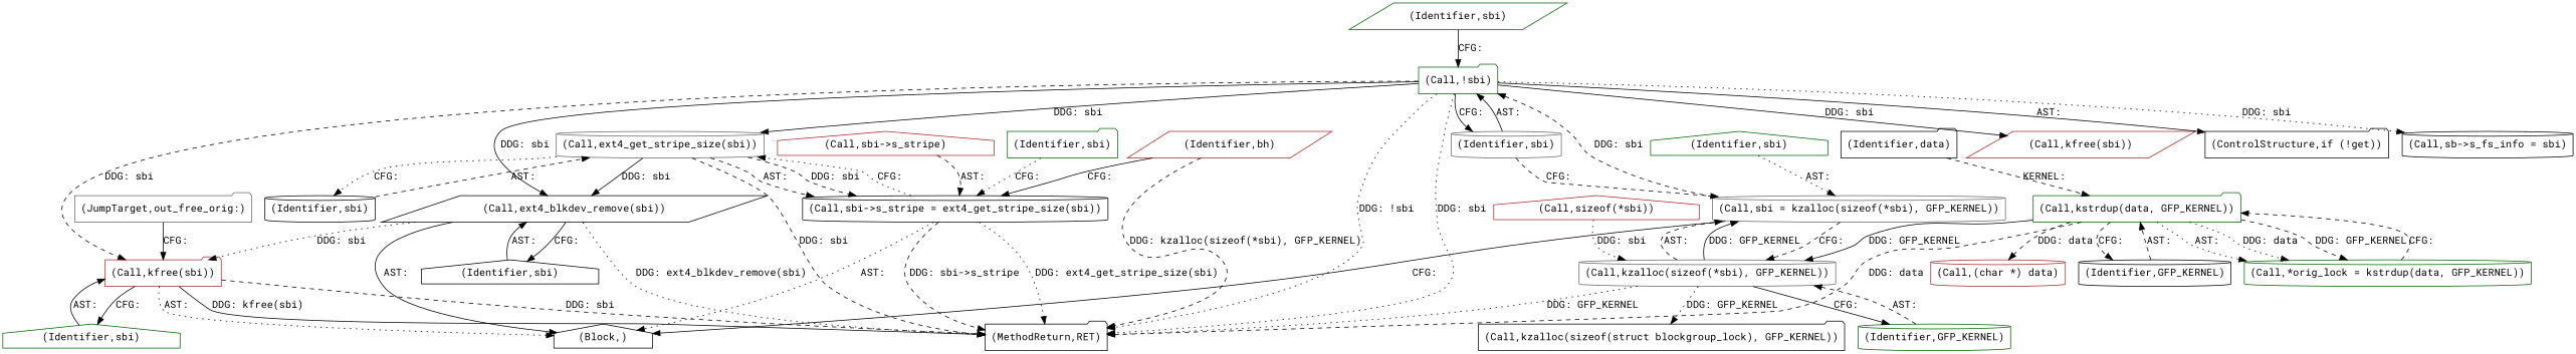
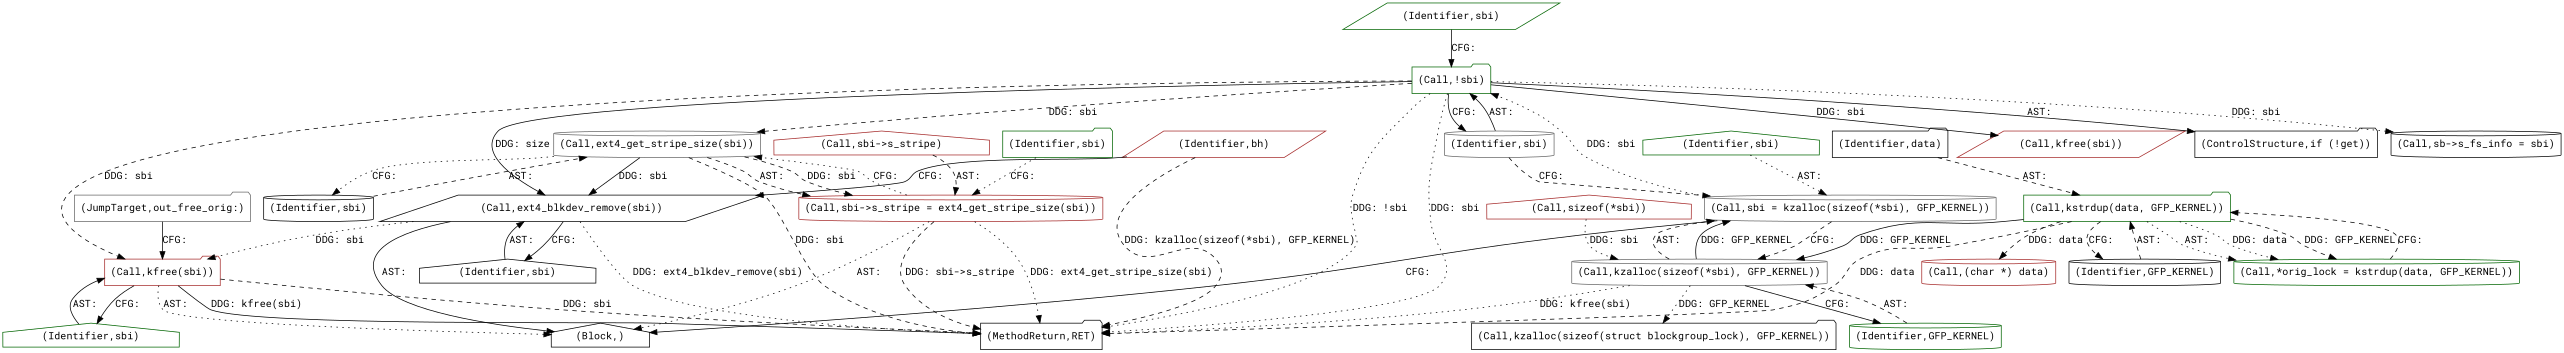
  digraph {
    fontname="Roboto Mono"
    node [color=black fontname="Roboto Mono" shape=cylinder]
    edge [fontname="Roboto Mono" style=dashed]
    n1 [color=gray40 label="(Call,ext4_get_stripe_size(sbi))"]
-   n2 [label="(Call,sbi->s_stripe = ext4_get_stripe_size(sbi))"]
+   n2 [color=brown label="(Call,sbi->s_stripe = ext4_get_stripe_size(sbi))"]
    n3 [label="(Call,ext4_blkdev_remove(sbi))" shape=parallelogram]
    n4 [label="(Identifier,sbi)"]
    n5 [label="(MethodReturn,RET)" shape=folder]
    n6 [label="(Block,)" shape=house]
    n7 [color=brown label="(Call,kfree(sbi))" shape=folder]
    n8 [label="(Identifier,sbi)" shape=house]
    n9 [color=darkgreen label="(Call,!sbi)" shape=folder]
    n10 [color=brown label="(Call,kfree(sbi))" shape=parallelogram]
    n11 [label="(ControlStructure,if (!get))" shape=folder]
    n12 [color=gray40 label="(Identifier,sbi)"]
    n13 [label="(Call,sb->s_fs_info = sbi)"]
    n14 [color=darkgreen label="(Identifier,sbi)" shape=house]
    n15 [color=gray40 label="(Call,sbi = kzalloc(sizeof(*sbi), GFP_KERNEL))"]
    n16 [color=gray40 label="(Call,kzalloc(sizeof(*sbi), GFP_KERNEL))"]
    n17 [label="(Call,kzalloc(sizeof(struct blockgroup_lock), GFP_KERNEL))" shape=folder]
    n18 [color=darkgreen label="(Identifier,GFP_KERNEL)"]
    n19 [color=darkgreen label="(Call,kstrdup(data, GFP_KERNEL))" shape=folder]
    n20 [color=brown label="(Call,(char *) data)"]
    n21 [label="(Identifier,GFP_KERNEL)"]
    n22 [color=darkgreen label="(Call,*orig_lock = kstrdup(data, GFP_KERNEL))"]
    n23 [label="(Identifier,data)" shape=folder]
    n24 [color=darkgreen label="(Identifier,sbi)" shape=parallelogram]
    n25 [color=darkgreen label="(Identifier,sbi)" shape=house]
    n26 [color=brown label="(Call,sizeof(*sbi))" shape=house]
    n27 [color=gray40 label="(JumpTarget,out_free_orig:)" shape=folder]
    n28 [color=brown label="(Identifier,bh)" shape=parallelogram]
    n29 [color=brown label="(Call,sbi->s_stripe)" shape=house]
    n30 [color=darkgreen label="(Identifier,sbi)" shape=folder]
    n1 -> n2 [label="AST: "]
    n1 -> n2 [label="DDG: sbi"]
    n1 -> n3 [label="DDG: sbi" style=solid]
    n1 -> n4 [label="CFG: " style=dotted]
    n1 -> n5 [label="DDG: sbi"]
    n2 -> n1 [label="CFG: " style=dotted]
    n2 -> n5 [label="DDG: ext4_get_stripe_size(sbi)" style=dotted]
    n2 -> n5 [label="DDG: sbi->s_stripe"]
    n2 -> n6 [label="AST: " style=dotted]
    n3 -> n5 [label="DDG: ext4_blkdev_remove(sbi)" style=dotted]
    n3 -> n6 [label="AST: " style=solid]
    n3 -> n7 [label="DDG: sbi" style=dotted]
    n3 -> n8 [label="CFG: " style=solid]
    n4 -> n1 [label="AST: "]
    n7 -> n5 [label="DDG: kfree(sbi)" style=solid]
    n7 -> n5 [label="DDG: sbi"]
    n7 -> n6 [label="AST: " style=dotted]
    n7 -> n14 [label="CFG: " style=solid]
    n8 -> n3 [label="AST: " style=solid]
-   n9 -> n1 [label="DDG: sbi" style=solid]
-   n9 -> n3 [label="DDG: sbi" style=solid]
+   n9 -> n1 [label="DDG: sbi"]
+   n9 -> n3 [label="DDG: size" style=solid]
    n9 -> n5 [label="DDG: !sbi" style=dotted]
    n9 -> n5 [label="DDG: sbi" style=dotted]
    n9 -> n7 [label="DDG: sbi"]
    n9 -> n10 [label="DDG: sbi" style=solid]
    n9 -> n11 [label="AST: " style=solid]
    n9 -> n12 [label="CFG: " style=solid]
    n9 -> n13 [label="DDG: sbi" style=dotted]
    n12 -> n9 [label="AST: " style=solid]
    n12 -> n15 [label="CFG: "]
    n14 -> n7 [label="AST: " style=solid]
    n15 -> n6 [label="CFG: " style=solid]
-   n15 -> n9 [label="DDG: sbi"]
+   n15 -> n9 [label="DDG: sbi" style=dotted]
    n15 -> n16 [label="CFG: "]
-   n16 -> n5 [label="DDG: GFP_KERNEL" style=dotted]
+   n16 -> n5 [label="DDG: kfree(sbi)" style=dotted]
    n16 -> n15 [label="AST: "]
    n16 -> n15 [label="DDG: GFP_KERNEL" style=solid]
    n16 -> n17 [label="DDG: GFP_KERNEL" style=dotted]
    n16 -> n18 [label="CFG: " style=solid]
    n18 -> n16 [label="AST: "]
    n19 -> n5 [label="DDG: data"]
    n19 -> n16 [label="DDG: GFP_KERNEL" style=solid]
    n19 -> n20 [label="DDG: data"]
    n19 -> n21 [label="CFG: "]
    n19 -> n22 [label="AST: " style=dotted]
    n19 -> n22 [label="DDG: data" style=dotted]
    n19 -> n22 [label="DDG: GFP_KERNEL"]
    n21 -> n19 [label="AST: "]
    n22 -> n19 [label="CFG: "]
-   n23 -> n19 [label="KERNEL: "]
+   n23 -> n19 [label="AST: "]
    n24 -> n9 [label="CFG: " style=solid]
    n25 -> n15 [label="AST: " style=dotted]
    n26 -> n16 [label="DDG: sbi" style=dotted]
    n27 -> n7 [label="CFG: " style=solid]
-   n28 -> n2 [label="CFG: " style=solid]
+   n28 -> n3 [label="CFG: " style=solid]
    n28 -> n5 [label="DDG: kzalloc(sizeof(*sbi), GFP_KERNEL)"]
    n29 -> n2 [label="AST: "]
    n30 -> n2 [label="CFG: " style=dotted]
  }
